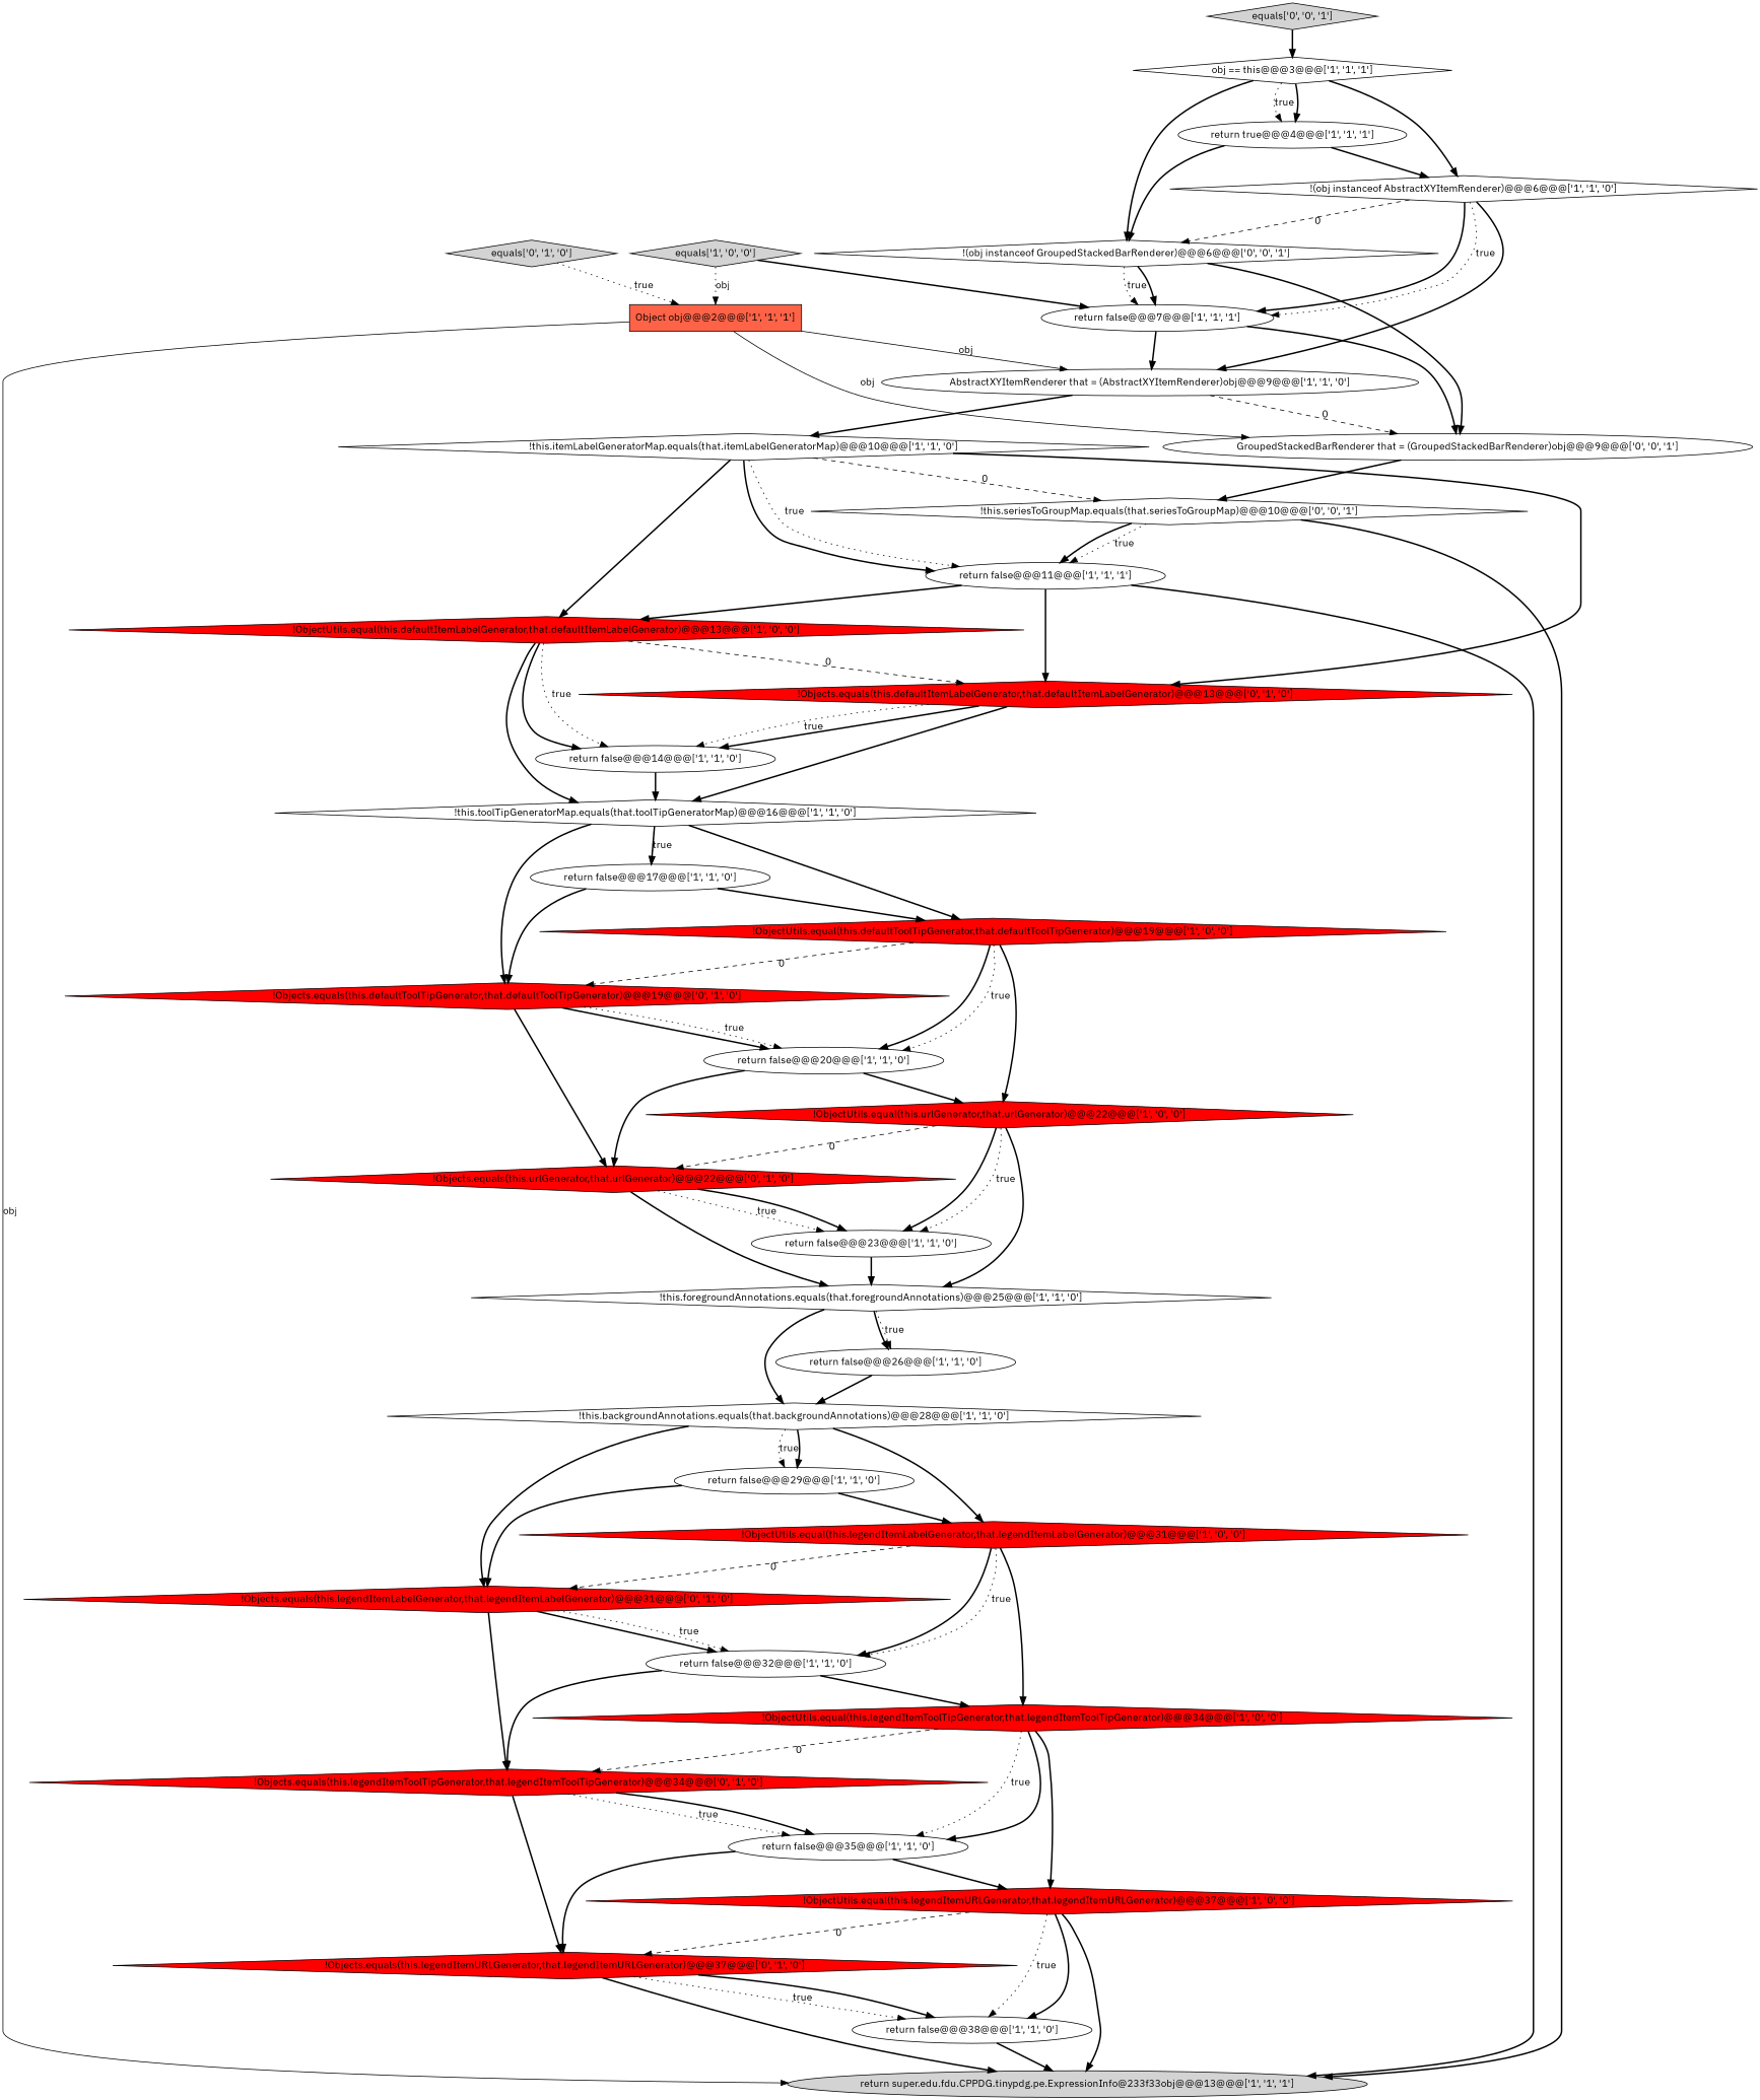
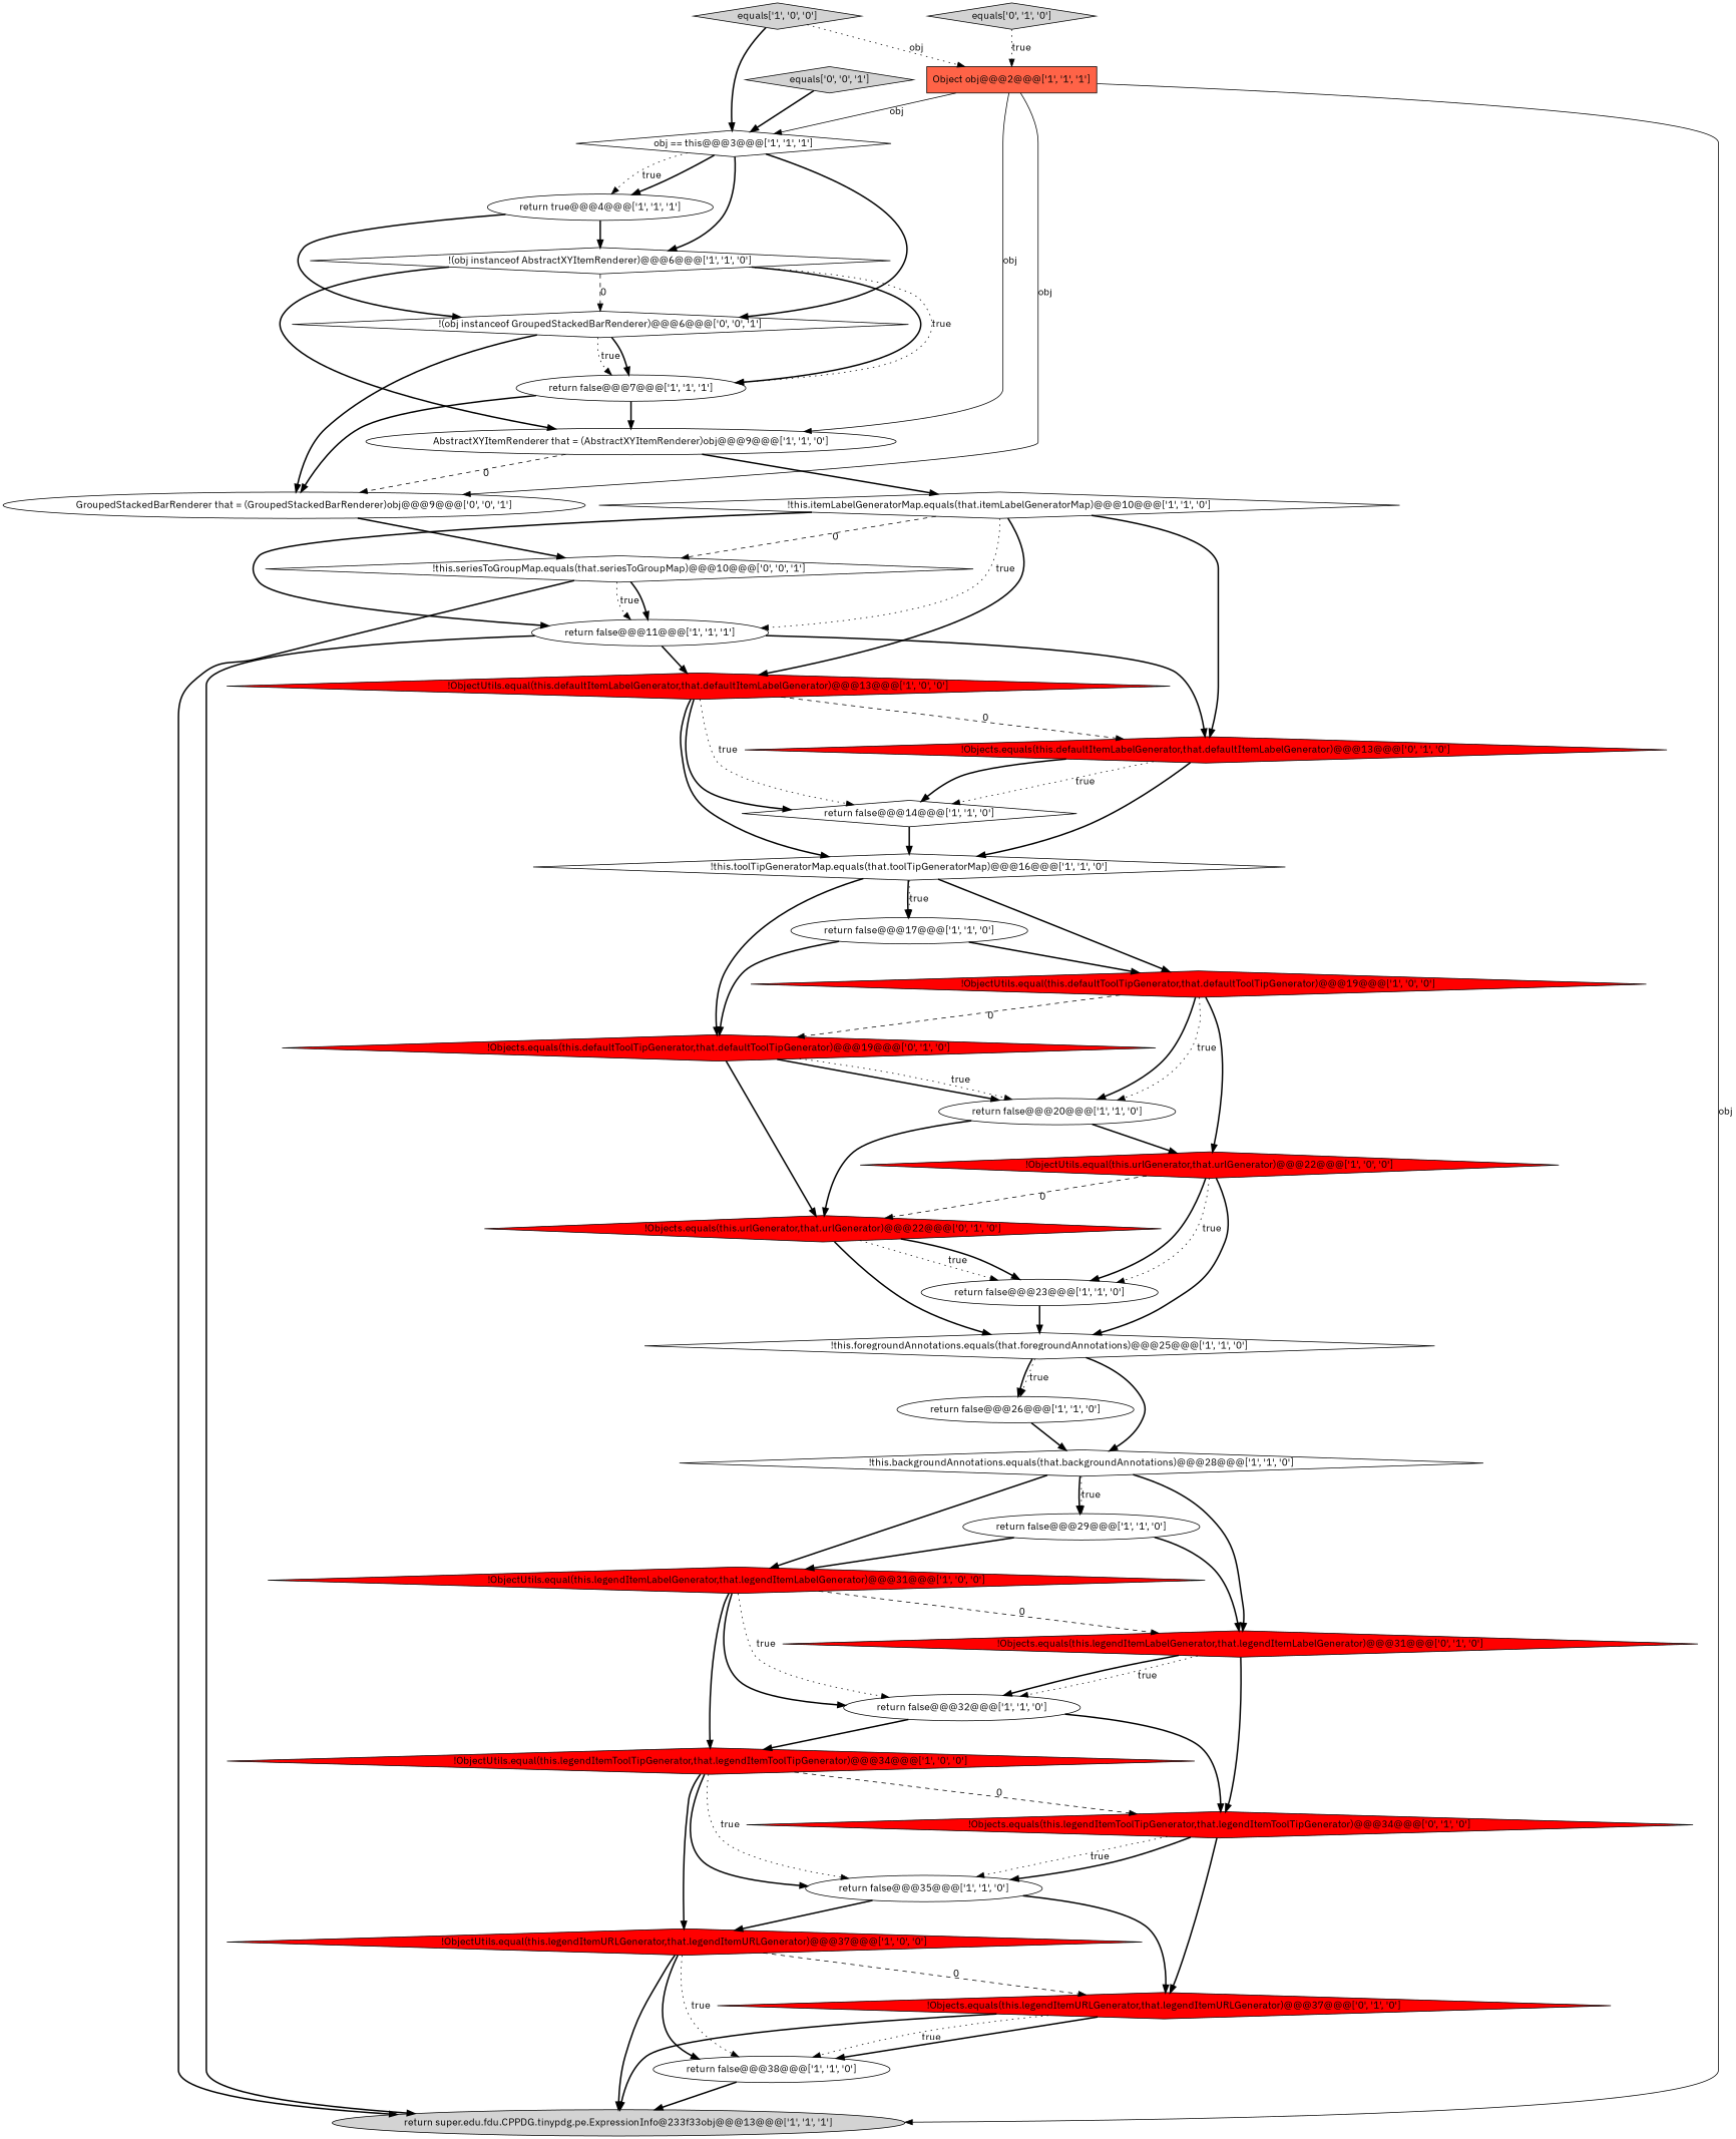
  digraph {
    fontname="IBM Plex Sans"
    node [fillcolor=white fontname="IBM Plex Sans" shape=diamond style=filled]
    edge [fontname="IBM Plex Sans" style=bold]
    n1 [label="return false@@@35@@@['1', '1', '0']" shape=ellipse]
    n2 [fillcolor=red label="!ObjectUtils.equal(this.legendItemURLGenerator,that.legendItemURLGenerator)@@@37@@@['1', '0', '0']"]
    n3 [fillcolor=red label="!Objects.equals(this.legendItemURLGenerator,that.legendItemURLGenerator)@@@37@@@['0', '1', '0']"]
    n4 [fillcolor=lightgray label="return super.edu.fdu.CPPDG.tinypdg.pe.ExpressionInfo@233f33obj@@@13@@@['1', '1', '1']" shape=ellipse]
    n5 [label="return false@@@38@@@['1', '1', '0']" shape=ellipse]
    n6 [fillcolor=red label="!Objects.equals(this.defaultToolTipGenerator,that.defaultToolTipGenerator)@@@19@@@['0', '1', '0']"]
    n7 [label="return false@@@20@@@['1', '1', '0']" shape=ellipse]
    n8 [fillcolor=red label="!Objects.equals(this.urlGenerator,that.urlGenerator)@@@22@@@['0', '1', '0']"]
    n9 [fillcolor=red label="!ObjectUtils.equal(this.urlGenerator,that.urlGenerator)@@@22@@@['1', '0', '0']"]
    n10 [label="return false@@@23@@@['1', '1', '0']" shape=ellipse]
    n11 [label="!this.foregroundAnnotations.equals(that.foregroundAnnotations)@@@25@@@['1', '1', '0']"]
    n12 [fillcolor=red label="!ObjectUtils.equal(this.legendItemLabelGenerator,that.legendItemLabelGenerator)@@@31@@@['1', '0', '0']"]
    n13 [fillcolor=red label="!ObjectUtils.equal(this.legendItemToolTipGenerator,that.legendItemToolTipGenerator)@@@34@@@['1', '0', '0']"]
    n14 [label="return false@@@32@@@['1', '1', '0']" shape=ellipse]
    n15 [fillcolor=red label="!Objects.equals(this.legendItemLabelGenerator,that.legendItemLabelGenerator)@@@31@@@['0', '1', '0']"]
    n16 [fillcolor=red label="!Objects.equals(this.legendItemToolTipGenerator,that.legendItemToolTipGenerator)@@@34@@@['0', '1', '0']"]
    n17 [fillcolor=lightgray label="equals['0', '1', '0']"]
    n18 [fillcolor=tomato label="Object obj@@@2@@@['1', '1', '1']" shape=box]
    n19 [label="obj == this@@@3@@@['1', '1', '1']"]
    n20 [label="!(obj instanceof AbstractXYItemRenderer)@@@6@@@['1', '1', '0']"]
    n21 [label="!(obj instanceof GroupedStackedBarRenderer)@@@6@@@['0', '0', '1']"]
    n22 [label="return true@@@4@@@['1', '1', '1']" shape=ellipse]
    n23 [label="AbstractXYItemRenderer that = (AbstractXYItemRenderer)obj@@@9@@@['1', '1', '0']" shape=ellipse]
    n24 [label="GroupedStackedBarRenderer that = (GroupedStackedBarRenderer)obj@@@9@@@['0', '0', '1']" shape=ellipse]
    n25 [label="return false@@@7@@@['1', '1', '1']" shape=ellipse]
    n26 [label="!this.itemLabelGeneratorMap.equals(that.itemLabelGeneratorMap)@@@10@@@['1', '1', '0']"]
    n27 [fillcolor=red label="!Objects.equals(this.defaultItemLabelGenerator,that.defaultItemLabelGenerator)@@@13@@@['0', '1', '0']"]
-   n28 [label="return false@@@14@@@['1', '1', '0']" shape=ellipse]
+   n28 [label="return false@@@14@@@['1', '1', '0']"]
    n29 [label="!this.toolTipGeneratorMap.equals(that.toolTipGeneratorMap)@@@16@@@['1', '1', '0']"]
    n30 [label="return false@@@17@@@['1', '1', '0']" shape=ellipse]
    n31 [fillcolor=red label="!ObjectUtils.equal(this.defaultToolTipGenerator,that.defaultToolTipGenerator)@@@19@@@['1', '0', '0']"]
    n32 [label="!this.seriesToGroupMap.equals(that.seriesToGroupMap)@@@10@@@['0', '0', '1']"]
    n33 [label="return false@@@29@@@['1', '1', '0']" shape=ellipse]
    n34 [label="!this.backgroundAnnotations.equals(that.backgroundAnnotations)@@@28@@@['1', '1', '0']"]
    n35 [label="return false@@@26@@@['1', '1', '0']" shape=ellipse]
    n36 [label="return false@@@11@@@['1', '1', '1']" shape=ellipse]
    n37 [fillcolor=red label="!ObjectUtils.equal(this.defaultItemLabelGenerator,that.defaultItemLabelGenerator)@@@13@@@['1', '0', '0']"]
    n38 [fillcolor=lightgray label="equals['1', '0', '0']"]
    n39 [fillcolor=lightgray label="equals['0', '0', '1']"]
    n1 -> n2
    n1 -> n3
    n2 -> n3 [label=0 style=dashed]
    n2 -> n4
    n2 -> n5
    n2 -> n5 [label=true style=dotted]
    n3 -> n4
    n3 -> n5
    n3 -> n5 [label=true style=dotted]
    n5 -> n4
    n6 -> n7
    n6 -> n7 [label=true style=dotted]
    n6 -> n8
    n7 -> n8
    n7 -> n9
    n8 -> n10 [label=true style=dotted]
    n8 -> n10
    n8 -> n11
    n9 -> n8 [label=0 style=dashed]
    n9 -> n10
    n9 -> n10 [label=true style=dotted]
    n9 -> n11
    n10 -> n11
    n11 -> n34
    n11 -> n35 [label=true style=dotted]
    n11 -> n35
    n12 -> n13
    n12 -> n14
    n12 -> n14 [label=true style=dotted]
    n12 -> n15 [label=0 style=dashed]
    n13 -> n1
    n13 -> n1 [label=true style=dotted]
    n13 -> n2
    n13 -> n16 [label=0 style=dashed]
    n14 -> n13
    n14 -> n16
    n15 -> n14
    n15 -> n14 [label=true style=dotted]
    n15 -> n16
    n16 -> n1 [label=true style=dotted]
    n16 -> n1
    n16 -> n3
    n17 -> n18 [label=true style=dotted]
    n18 -> n4 [label=obj style=solid]
+   n18 -> n19 [label=obj style=solid]
    n18 -> n23 [label=obj style=solid]
    n18 -> n24 [label=obj style=solid]
    n19 -> n20
    n19 -> n21
    n19 -> n22
    n19 -> n22 [label=true style=dotted]
    n20 -> n21 [label=0 style=dashed]
    n20 -> n23
    n20 -> n25
    n20 -> n25 [label=true style=dotted]
    n21 -> n24
    n21 -> n25 [label=true style=dotted]
    n21 -> n25
    n22 -> n20
    n22 -> n21
    n23 -> n24 [label=0 style=dashed]
    n23 -> n26
    n24 -> n32
    n25 -> n23
    n25 -> n24
    n26 -> n27
    n26 -> n32 [label=0 style=dashed]
    n26 -> n36 [label=true style=dotted]
    n26 -> n36
    n26 -> n37
    n27 -> n28
    n27 -> n28 [label=true style=dotted]
    n27 -> n29
    n28 -> n29
    n29 -> n6
    n29 -> n30
    n29 -> n30 [label=true style=dotted]
    n29 -> n31
    n30 -> n6
    n30 -> n31
    n31 -> n6 [label=0 style=dashed]
    n31 -> n7
    n31 -> n7 [label=true style=dotted]
    n31 -> n9
    n32 -> n4
    n32 -> n36 [label=true style=dotted]
    n32 -> n36
    n33 -> n12
    n33 -> n15
    n34 -> n12
    n34 -> n15
    n34 -> n33 [label=true style=dotted]
    n34 -> n33
    n35 -> n34
    n36 -> n4
    n36 -> n27
    n36 -> n37
    n37 -> n27 [label=0 style=dashed]
    n37 -> n28
    n37 -> n28 [label=true style=dotted]
    n37 -> n29
    n38 -> n18 [label=obj style=dotted]
-   n38 -> n25
+   n38 -> n19
    n39 -> n19
  }
